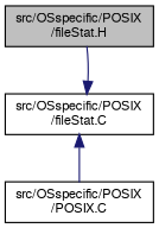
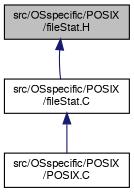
  digraph {
    node [color=black fontname=FreeSans fontsize=10 shape=record]
    edge [color=midnightblue dir=back fontname=FreeSans fontsize=10 labelfontname=FreeSans labelfontsize=10 style=solid]
    n1 [fillcolor=grey75 fontcolor=black height=0.2 label="src/OSspecific/POSIX\l/fileStat.H" style=filled width=0.4]
    n2 [height=0.2 label="src/OSspecific/POSIX\l/fileStat.C" width=0.4]
    n3 [height=0.2 label="src/OSspecific/POSIX\l/POSIX.C" width=0.4]
-   n2 -> n1
+   n1 -> n2
    n2 -> n3
  }
